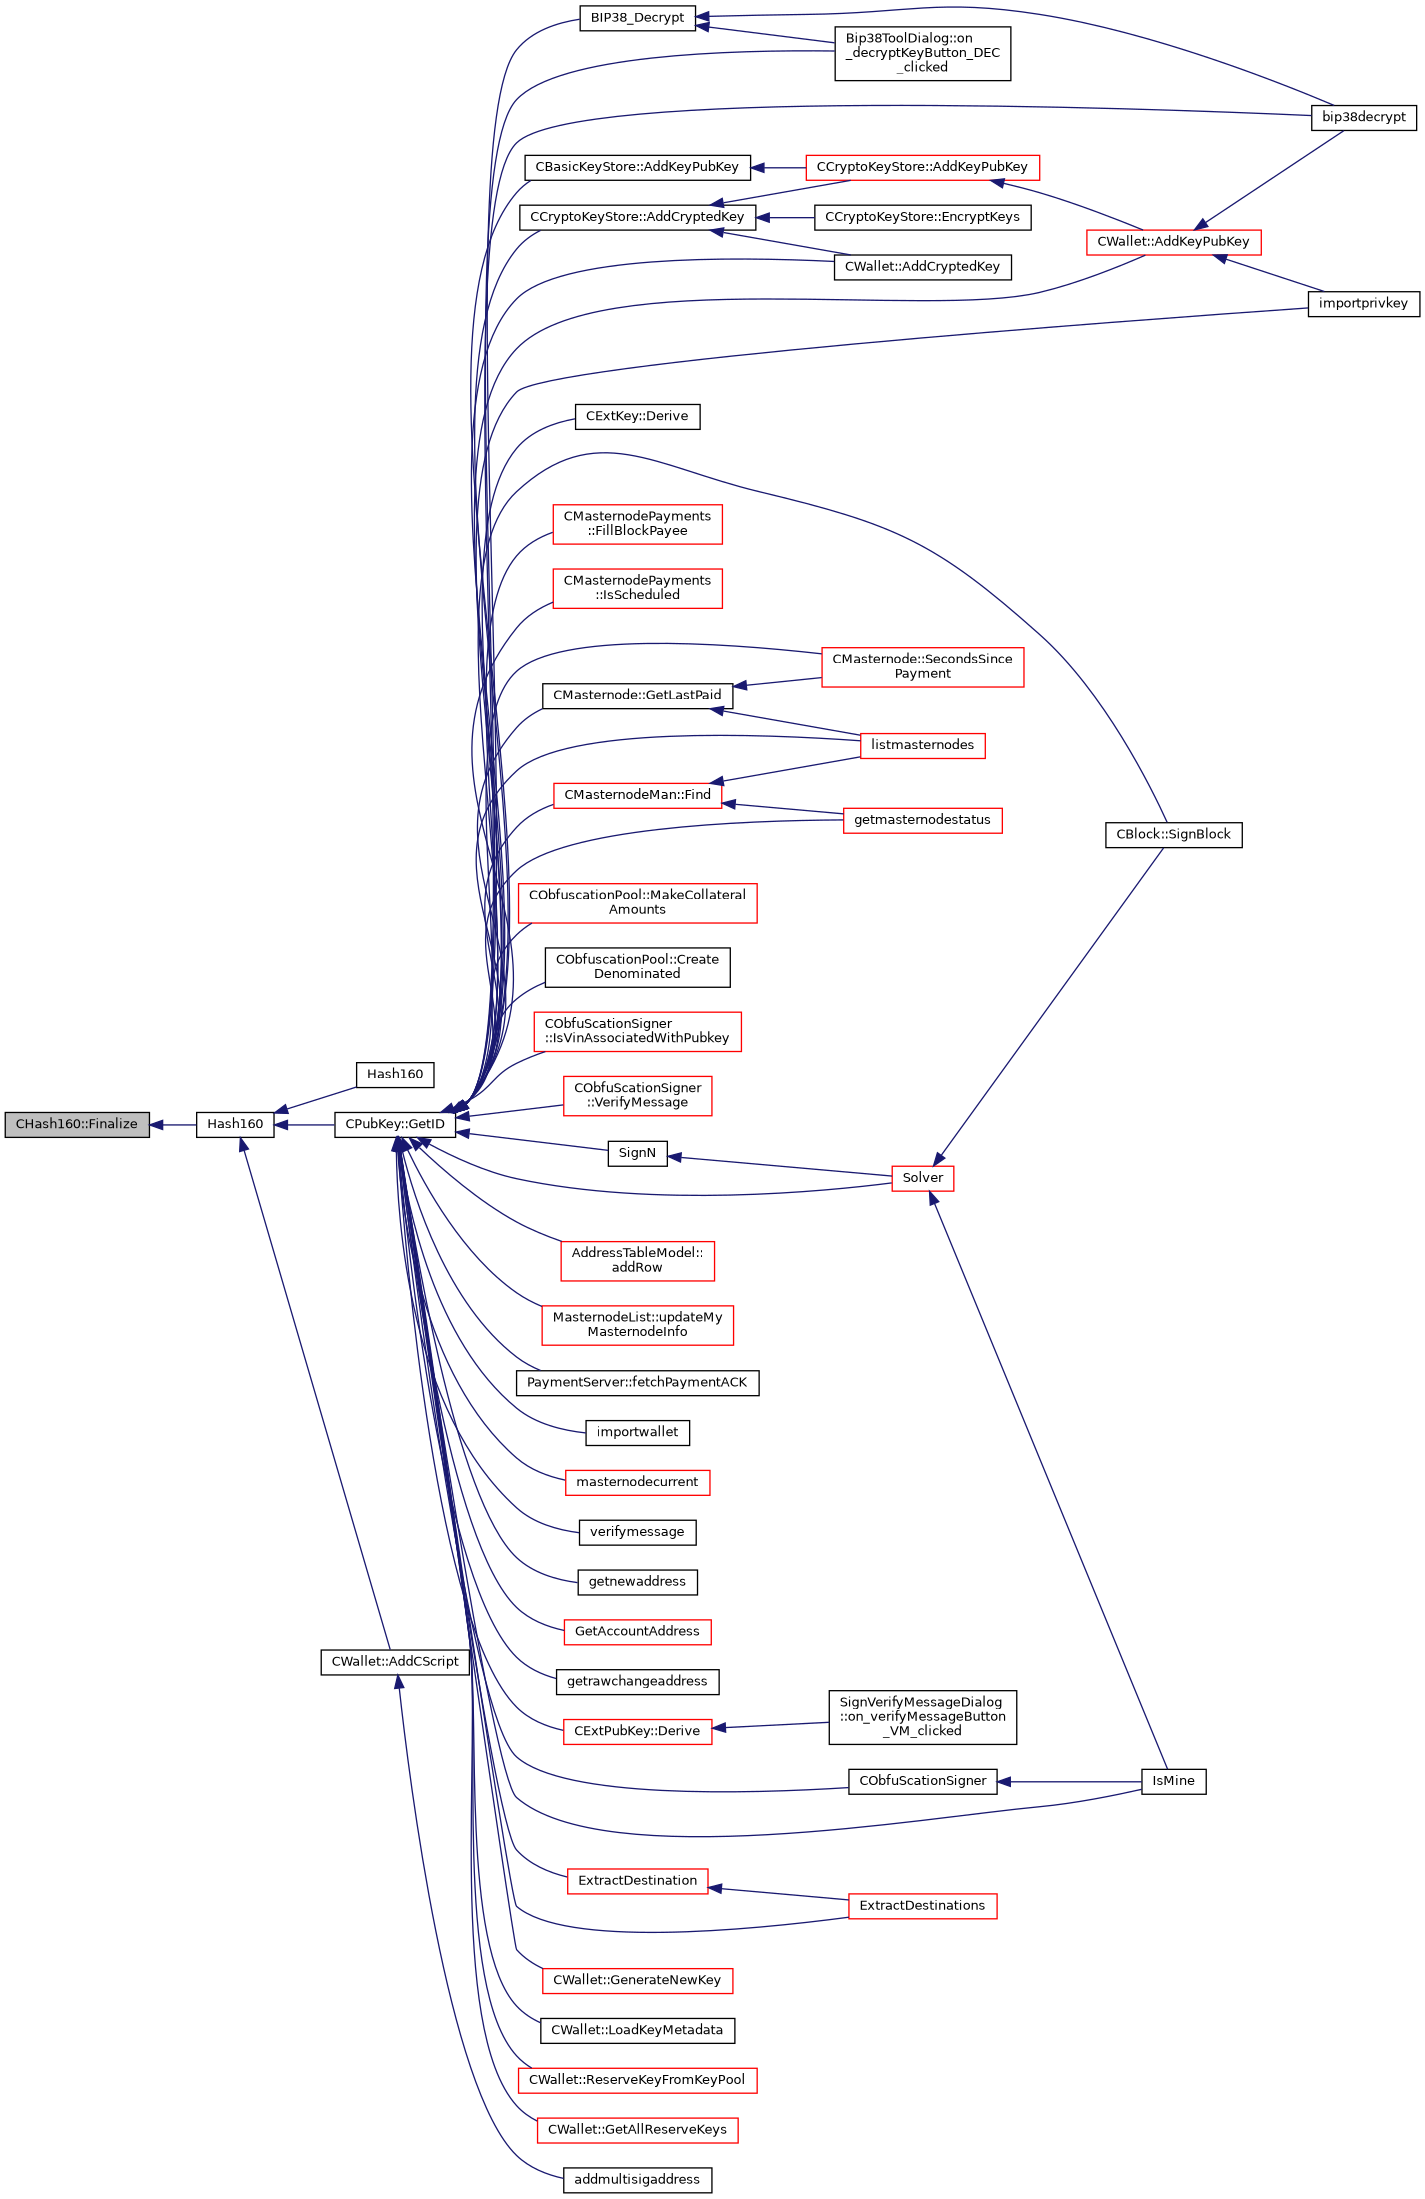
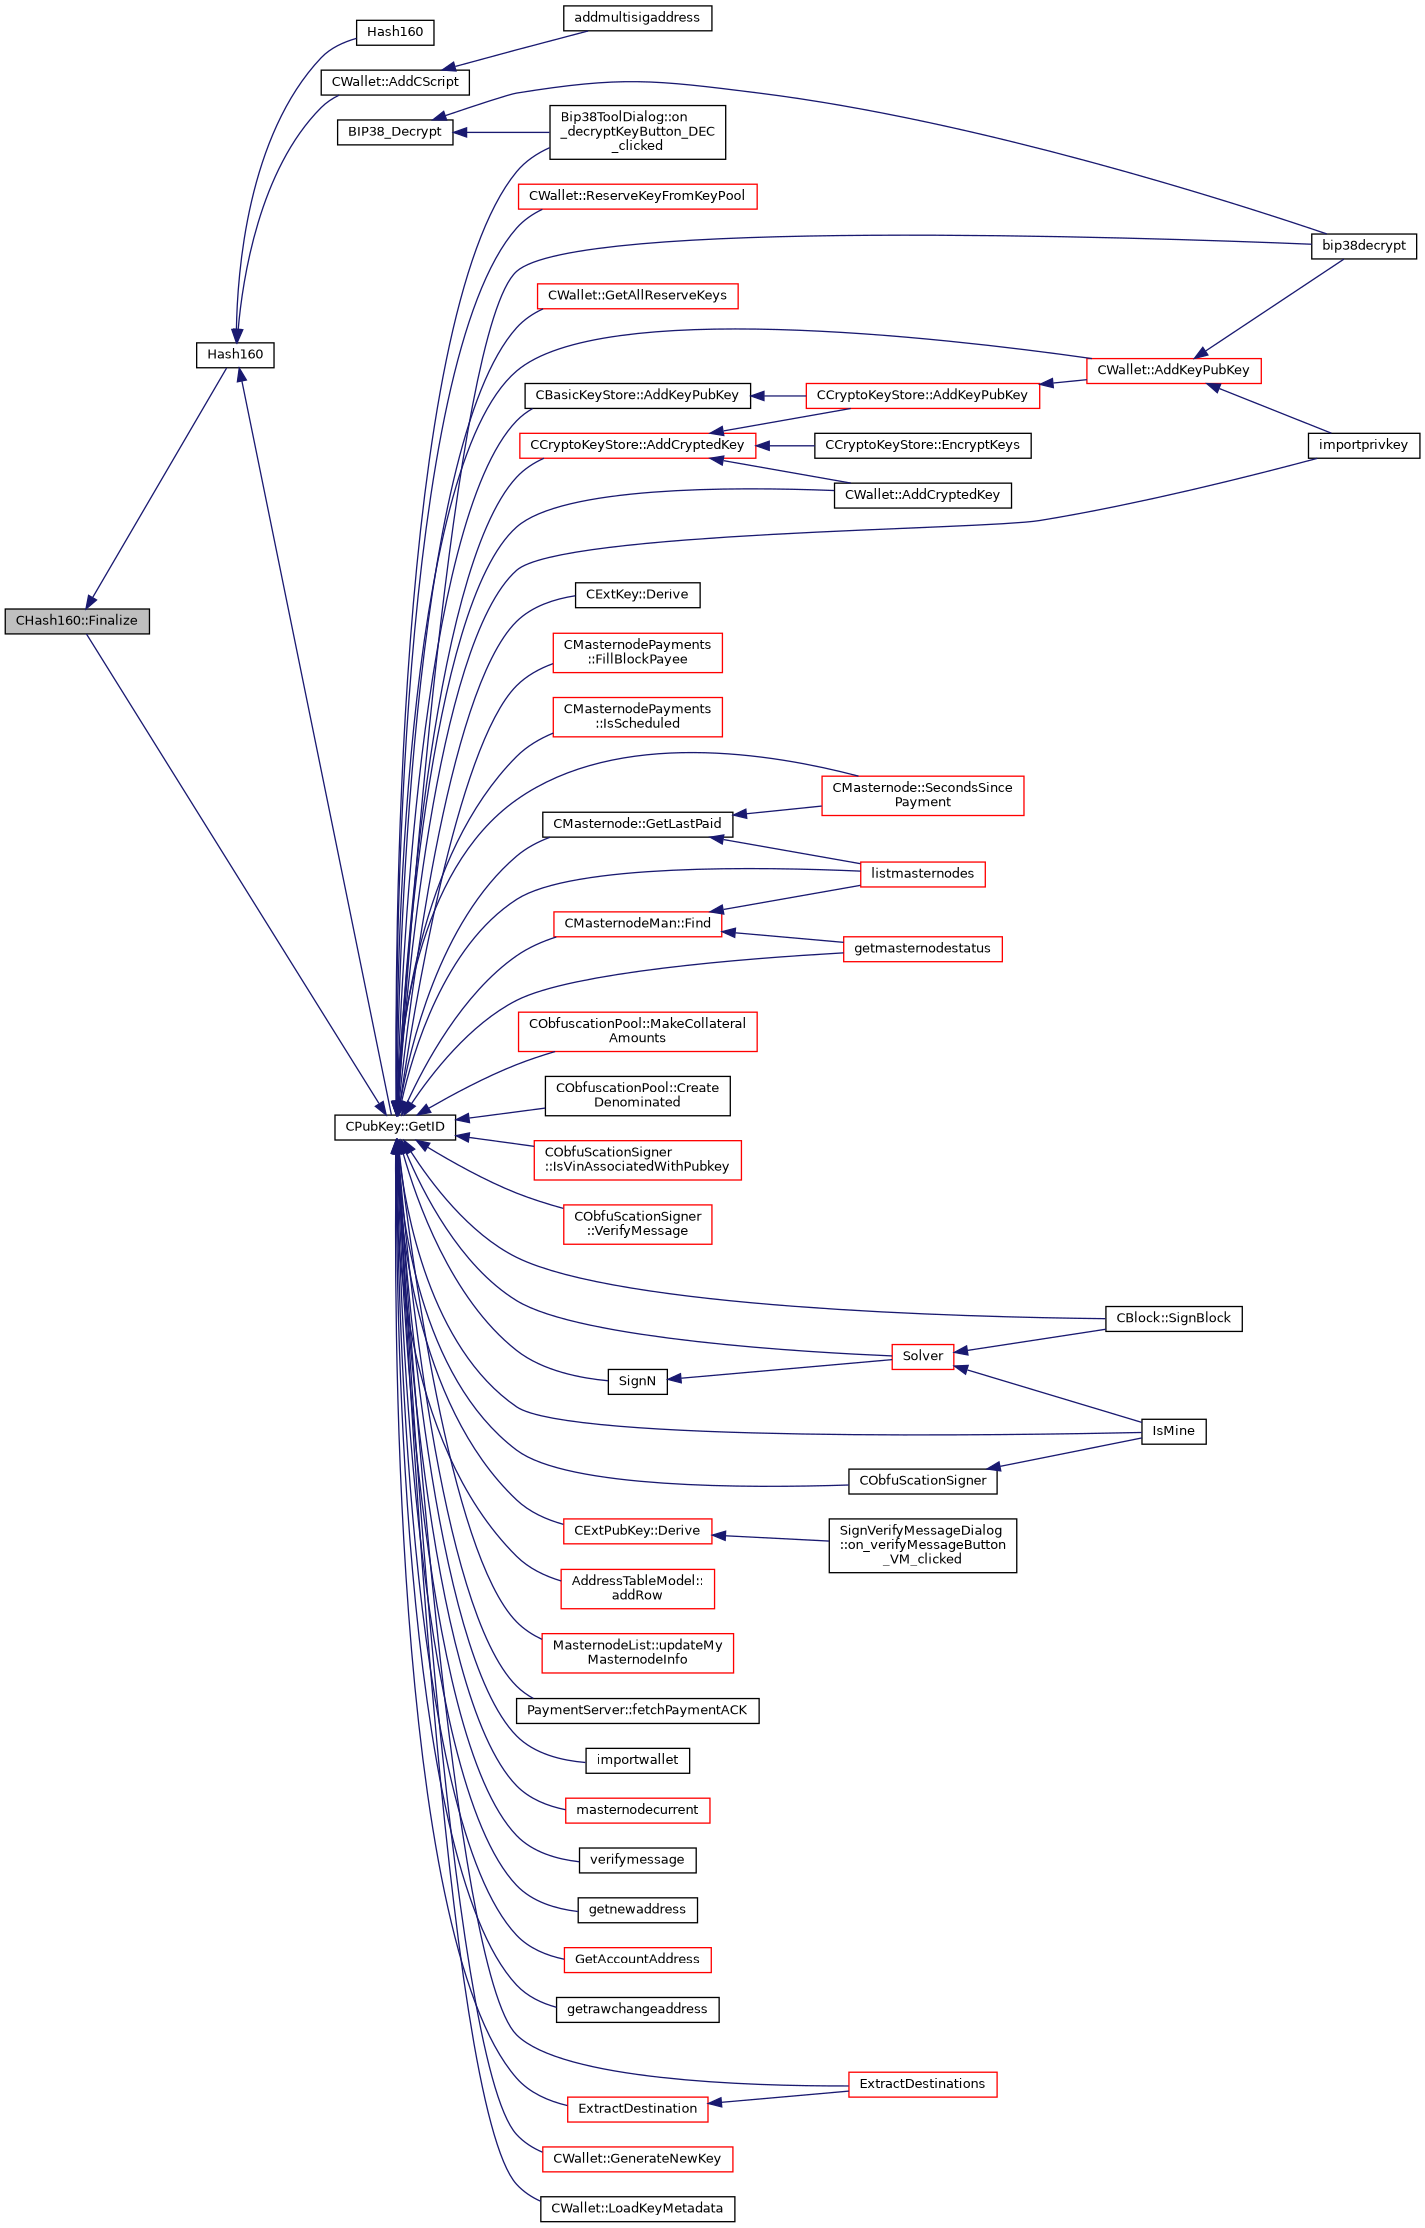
  digraph {
    rankdir=LR
    node [color=black fillcolor=white fontname=Helvetica fontsize=10 shape=record style=filled]
    edge [color=midnightblue dir=back fontname=Helvetica fontsize=10 labelfontname=Helvetica labelfontsize=10 style=solid]
    n1 [fillcolor=grey75 fontcolor=black height=0.2 label="CHash160::Finalize" width=0.4]
    n2 [height=0.2 label=Hash160 width=0.4]
    n3 [height=0.2 label=Hash160 width=0.4]
    n4 [height=0.2 label="CPubKey::GetID" width=0.4]
    n5 [height=0.2 label="CWallet::AddCScript" width=0.4]
    n6 [height=0.2 label=BIP38_Decrypt width=0.4]
    n7 [height=0.2 label="Bip38ToolDialog::on\l_decryptKeyButton_DEC\l_clicked" width=0.4]
    n8 [height=0.2 label=bip38decrypt width=0.4]
-   n9 [height=0.2 label="CCryptoKeyStore::AddCryptedKey" width=0.4]
+   n9 [color=red height=0.2 label="CCryptoKeyStore::AddCryptedKey" width=0.4]
    n10 [color=red height=0.2 label="CWallet::AddKeyPubKey" width=0.4]
    n11 [height=0.2 label=importprivkey width=0.4]
    n12 [height=0.2 label="CWallet::AddCryptedKey" width=0.4]
    n13 [height=0.2 label="CExtKey::Derive" width=0.4]
    n14 [height=0.2 label="CBasicKeyStore::AddKeyPubKey" width=0.4]
    n15 [color=red height=0.2 label="CMasternodePayments\l::FillBlockPayee" width=0.4]
    n16 [color=red height=0.2 label="CMasternodePayments\l::IsScheduled" width=0.4]
    n17 [color=red height=0.2 label="CMasternode::SecondsSince\lPayment" width=0.4]
    n18 [height=0.2 label="CMasternode::GetLastPaid" width=0.4]
    n19 [color=red height=0.2 label=listmasternodes width=0.4]
    n20 [color=red height=0.2 label="CMasternodeMan::Find" width=0.4]
    n21 [color=red height=0.2 label=getmasternodestatus width=0.4]
    n22 [color=red height=0.2 label="CObfuscationPool::MakeCollateral\lAmounts" width=0.4]
    n23 [height=0.2 label="CObfuscationPool::Create\lDenominated" width=0.4]
    n24 [color=red height=0.2 label="CObfuScationSigner\l::IsVinAssociatedWithPubkey" width=0.4]
    n25 [color=red height=0.2 label="CObfuScationSigner\l::VerifyMessage" width=0.4]
    n26 [height=0.2 label="CBlock::SignBlock" width=0.4]
    n27 [color=red height=0.2 label="CExtPubKey::Derive" width=0.4]
    n28 [color=red height=0.2 label="AddressTableModel::\laddRow" width=0.4]
    n29 [color=red height=0.2 label="MasternodeList::updateMy\lMasternodeInfo" width=0.4]
    n30 [height=0.2 label="PaymentServer::fetchPaymentACK" width=0.4]
    n31 [height=0.2 label=importwallet width=0.4]
    n32 [color=red height=0.2 label=masternodecurrent width=0.4]
    n33 [height=0.2 label=verifymessage width=0.4]
    n34 [height=0.2 label=getnewaddress width=0.4]
    n35 [color=red height=0.2 label=GetAccountAddress width=0.4]
    n36 [height=0.2 label=getrawchangeaddress width=0.4]
    n37 [height=0.2 label=SignN width=0.4]
    n38 [color=red height=0.2 label=Solver width=0.4]
    n39 [height=0.2 label=IsMine width=0.4]
    n40 [color=red height=0.2 label=ExtractDestination width=0.4]
    n41 [color=red height=0.2 label=ExtractDestinations width=0.4]
    n42 [color=red height=0.2 label="CWallet::GenerateNewKey" width=0.4]
    n43 [height=0.2 label="CWallet::LoadKeyMetadata" width=0.4]
    n44 [color=red height=0.2 label="CWallet::ReserveKeyFromKeyPool" width=0.4]
    n45 [color=red height=0.2 label="CWallet::GetAllReserveKeys" width=0.4]
    n46 [height=0.2 label=CObfuScationSigner width=0.4]
    n47 [height=0.2 label=addmultisigaddress width=0.4]
    n48 [color=red height=0.2 label="CCryptoKeyStore::AddKeyPubKey" width=0.4]
    n49 [height=0.2 label="CCryptoKeyStore::EncryptKeys" width=0.4]
    n50 [height=0.2 label="SignVerifyMessageDialog\l::on_verifyMessageButton\l_VM_clicked" width=0.4]
    n1 -> n2
    n2 -> n3
    n2 -> n4
    n2 -> n5
-   n4 -> n6
+   n4 -> n1
    n4 -> n7
    n4 -> n8
    n4 -> n9
    n4 -> n10
    n4 -> n11
    n4 -> n12
    n4 -> n13
    n4 -> n14
    n4 -> n15
    n4 -> n16
    n4 -> n17
    n4 -> n18
    n4 -> n19
    n4 -> n20
    n4 -> n21
    n4 -> n22
    n4 -> n23
    n4 -> n24
    n4 -> n25
    n4 -> n26
    n4 -> n27
    n4 -> n28
    n4 -> n29
    n4 -> n30
    n4 -> n31
    n4 -> n32
    n4 -> n33
    n4 -> n34
    n4 -> n35
    n4 -> n36
    n4 -> n37
    n4 -> n38
    n4 -> n39
    n4 -> n40
    n4 -> n41
    n4 -> n42
    n4 -> n43
    n4 -> n44
    n4 -> n45
    n4 -> n46
    n5 -> n47
    n6 -> n7
    n6 -> n8
    n9 -> n12
    n9 -> n48
    n9 -> n49
    n10 -> n8
    n10 -> n11
    n14 -> n48
    n18 -> n17
    n18 -> n19
    n20 -> n19
    n20 -> n21
    n27 -> n50
    n37 -> n38
    n38 -> n26
    n38 -> n39
    n40 -> n41
    n46 -> n39
    n48 -> n10
  }
